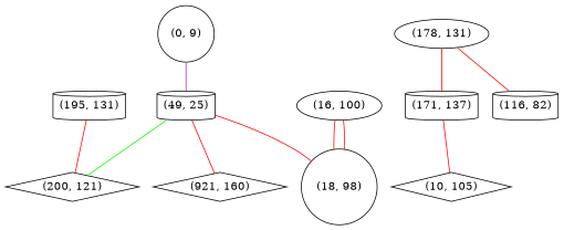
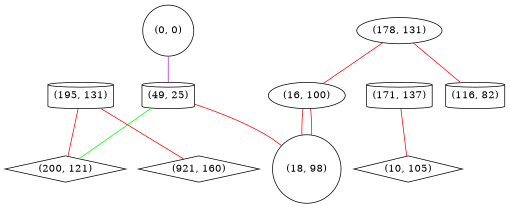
  graph {
    node [shape=cylinder]
    edge [color=red weight=1]
-   "(0, 0)" [shape=circle label="(0, 9)"]
+   "(0, 0)" [shape=circle]
    n2 [label="(49, 25)"]
    n3 [label="(200, 121)" shape=diamond]
    "(18, 98)" [shape=circle]
    "(178, 131)" [shape=ellipse]
    "(171, 137)"
    "(116, 82)"
    n8 [label="(921, 160)" shape=diamond]
    "(195, 131)"
    "(10, 105)" [shape=diamond]
    "(16, 100)" [shape=ellipse]
    "(0, 0)" -- n2 [color=purple weight=4]
    n2 -- n3 [color=green weight=2]
    n2 -- "(18, 98)"
-   "(178, 131)" -- "(171, 137)"
+   "(178, 131)" -- "(16, 100)"
    "(178, 131)" -- "(116, 82)"
    "(171, 137)" -- "(10, 105)"
    "(195, 131)" -- n3
-   n2 -- n8
+   "(195, 131)" -- n8
    "(16, 100)" -- "(18, 98)"
    "(16, 100)" -- "(18, 98)"
  }
